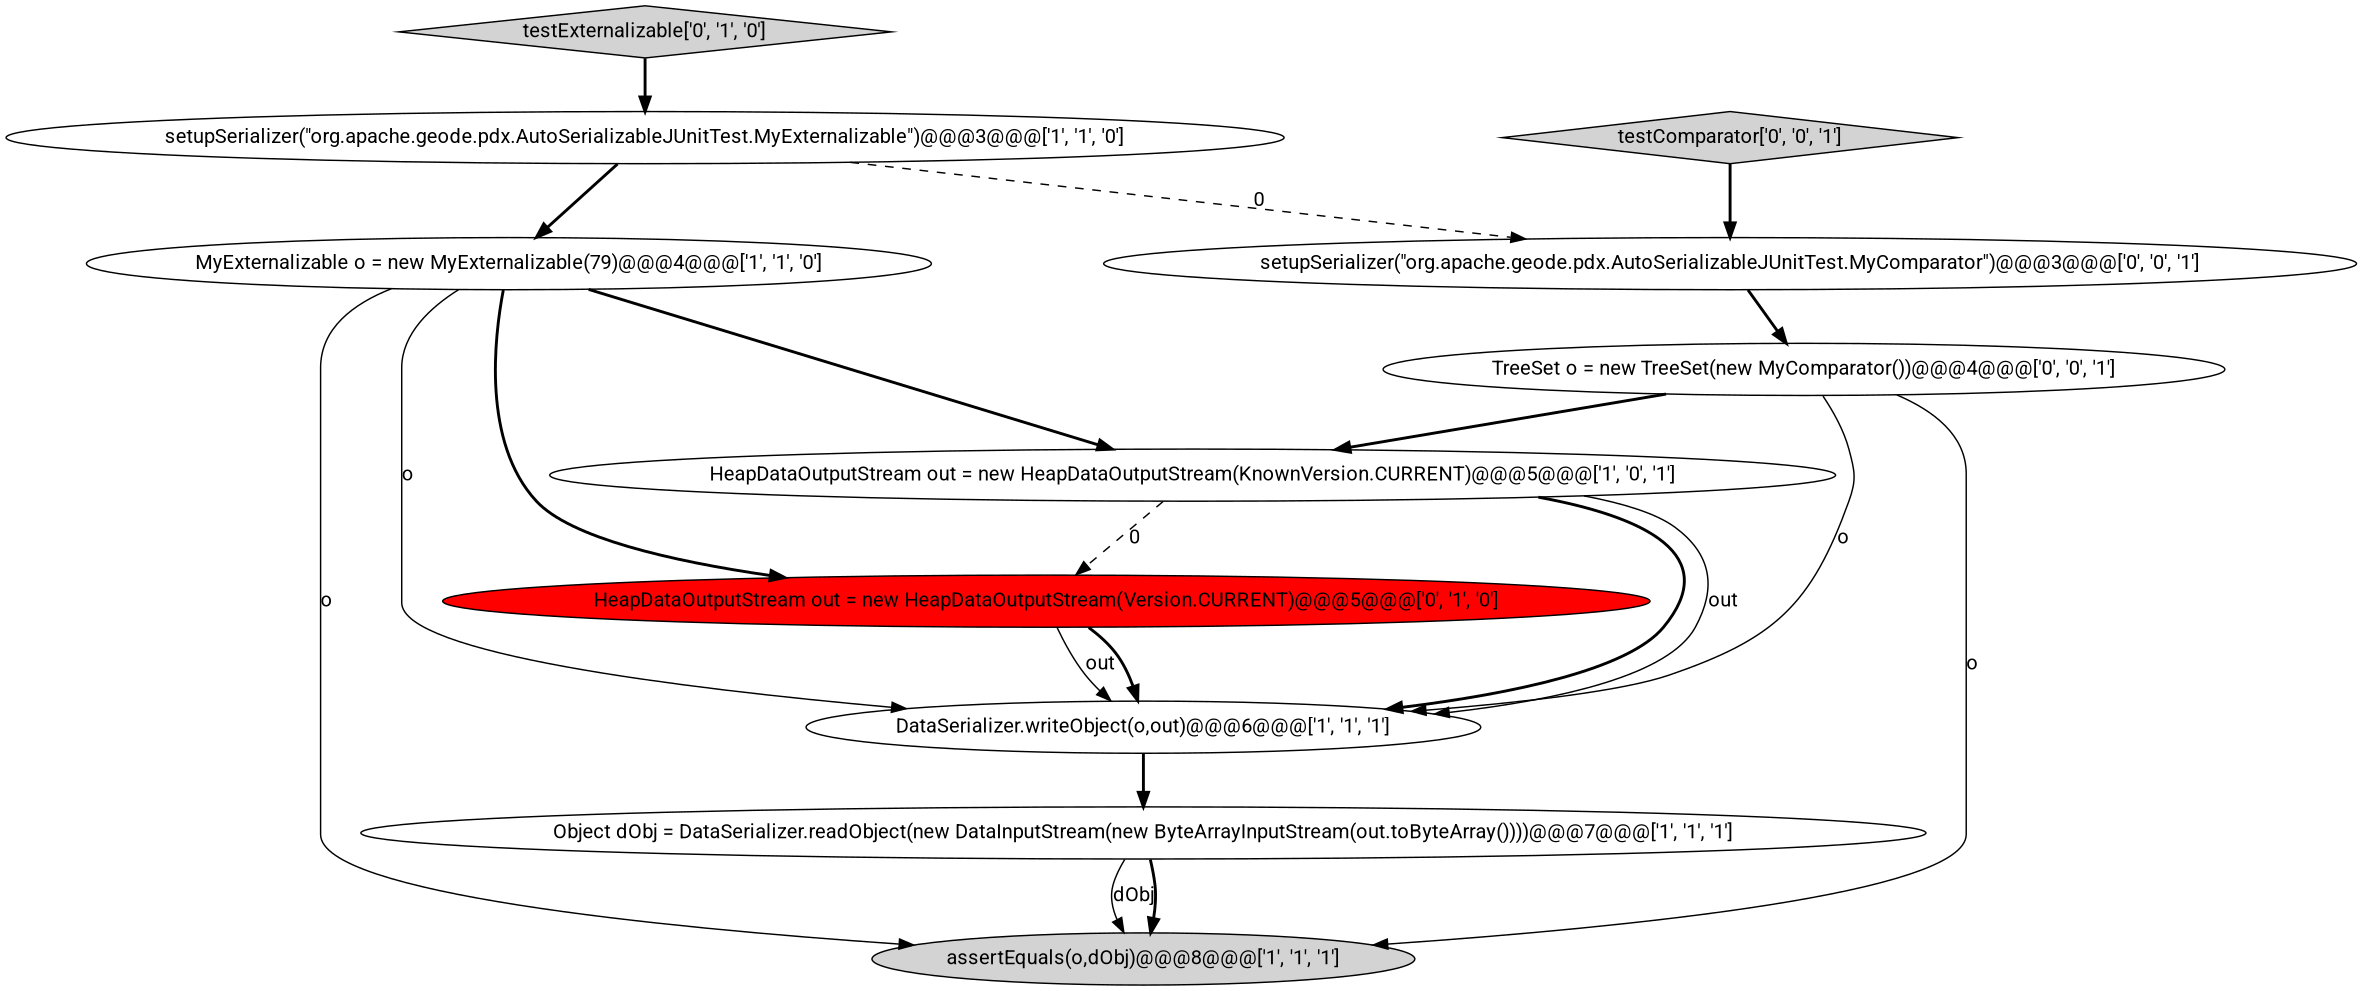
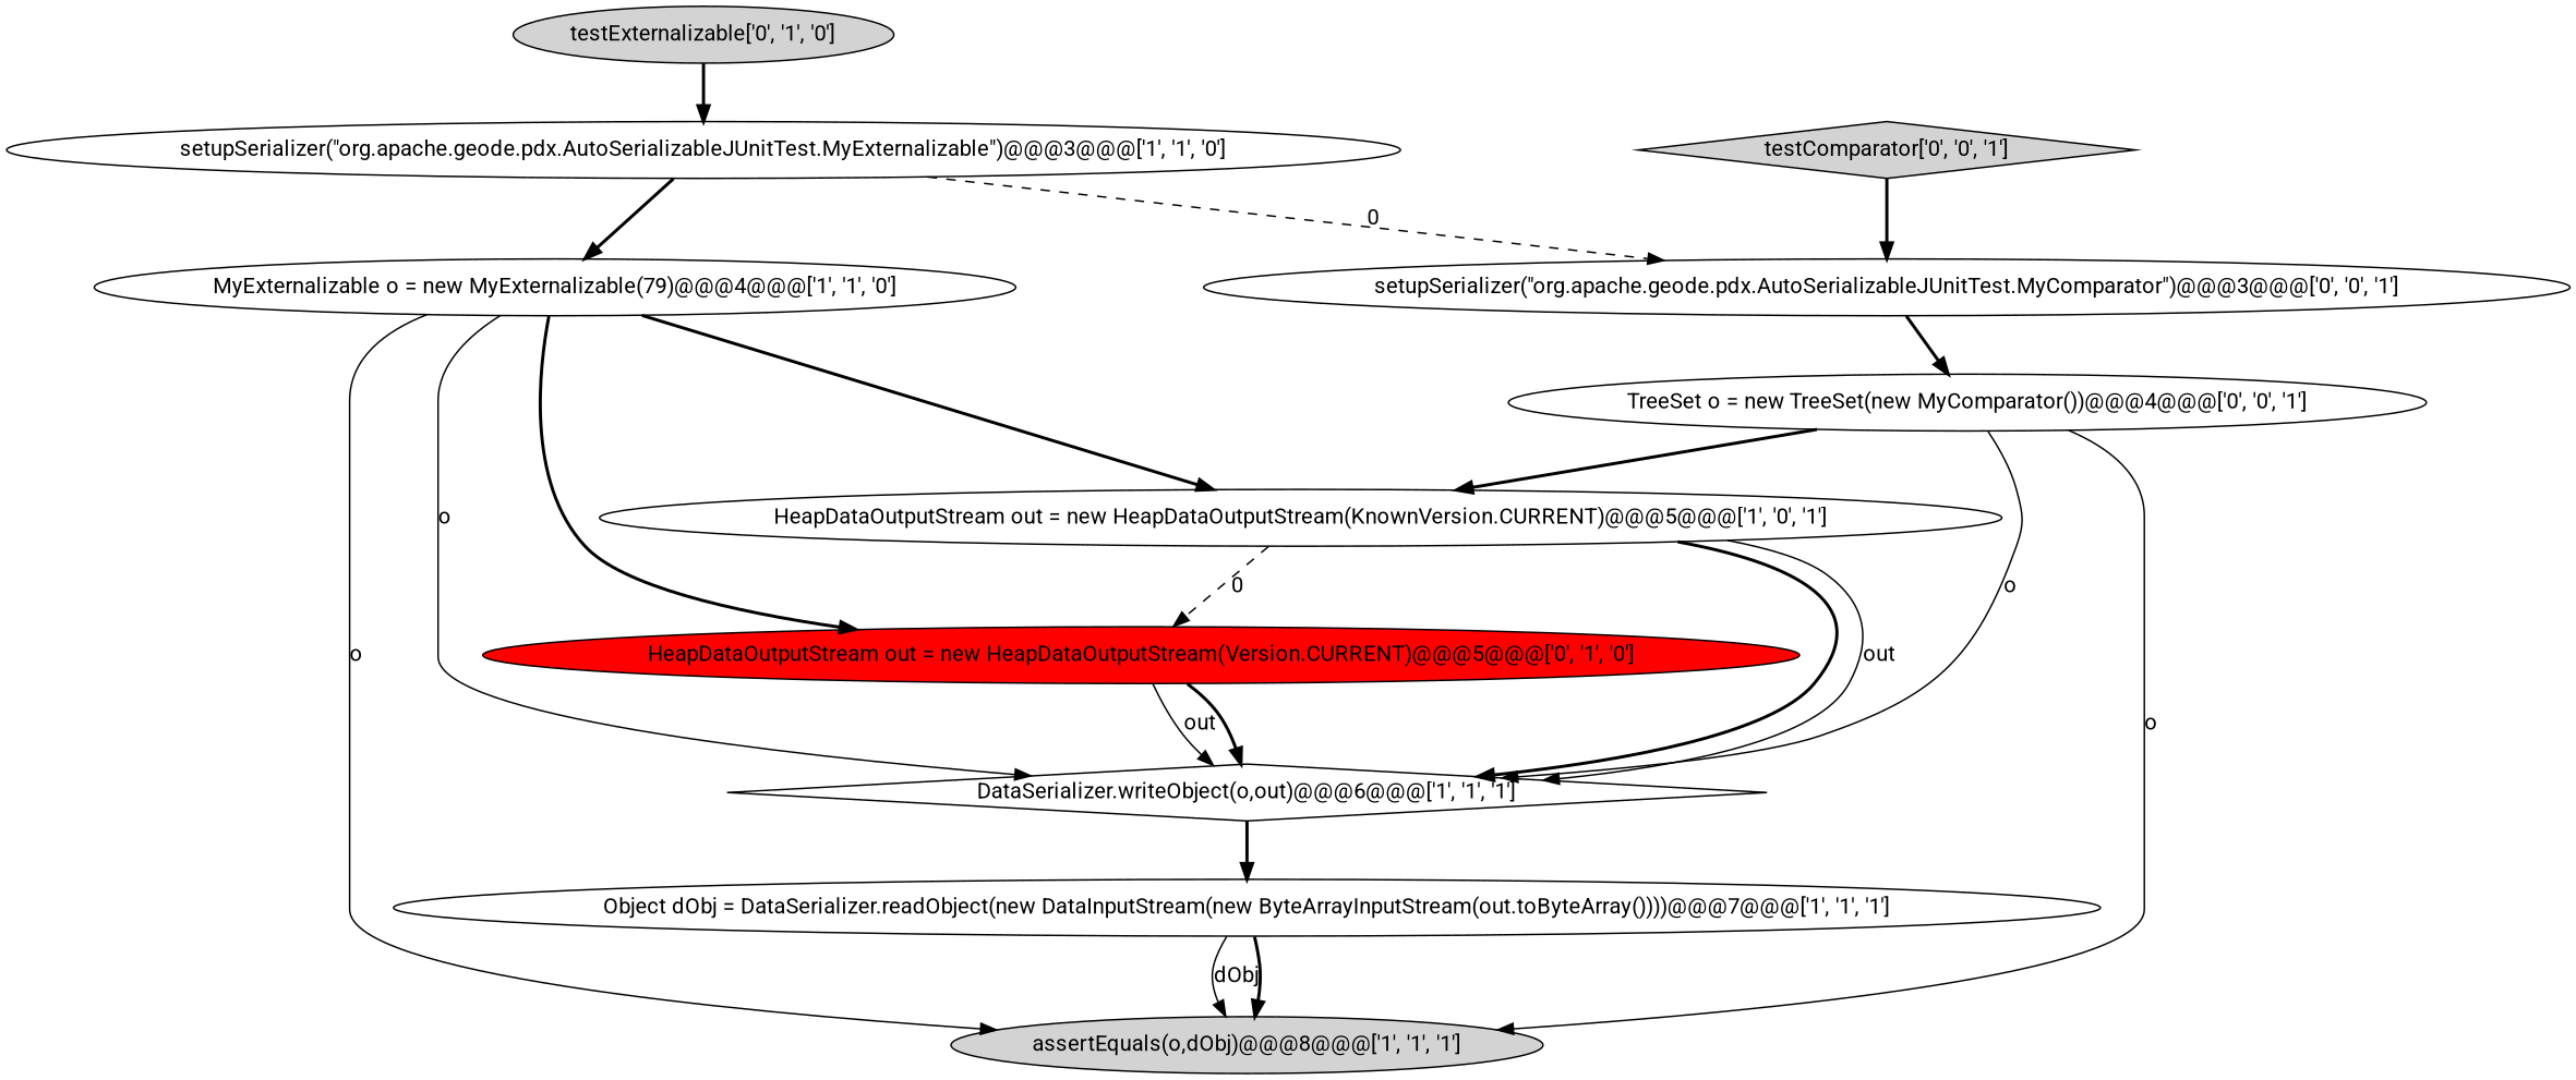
  digraph {
    fontname=Roboto
    node [fillcolor=white fontname=Roboto shape=ellipse style=filled]
    edge [fontname=Roboto style=bold]
    n1 [label="MyExternalizable o = new MyExternalizable(79)@@@4@@@['1', '1', '0']"]
    n2 [fillcolor=lightgray label="assertEquals(o,dObj)@@@8@@@['1', '1', '1']"]
    n3 [fillcolor=red label="HeapDataOutputStream out = new HeapDataOutputStream(Version.CURRENT)@@@5@@@['0', '1', '0']"]
-   n4 [label="DataSerializer.writeObject(o,out)@@@6@@@['1', '1', '1']"]
+   n4 [label="DataSerializer.writeObject(o,out)@@@6@@@['1', '1', '1']" shape=diamond]
    n5 [label="HeapDataOutputStream out = new HeapDataOutputStream(KnownVersion.CURRENT)@@@5@@@['1', '0', '1']"]
    n6 [label="Object dObj = DataSerializer.readObject(new DataInputStream(new ByteArrayInputStream(out.toByteArray())))@@@7@@@['1', '1', '1']"]
    n7 [label="setupSerializer(\"org.apache.geode.pdx.AutoSerializableJUnitTest.MyComparator\")@@@3@@@['0', '0', '1']"]
    n8 [label="TreeSet o = new TreeSet(new MyComparator())@@@4@@@['0', '0', '1']"]
-   n9 [fillcolor=lightgray label="testExternalizable['0', '1', '0']" shape=diamond]
+   n9 [fillcolor=lightgray label="testExternalizable['0', '1', '0']"]
    n10 [label="setupSerializer(\"org.apache.geode.pdx.AutoSerializableJUnitTest.MyExternalizable\")@@@3@@@['1', '1', '0']"]
    n11 [fillcolor=lightgray label="testComparator['0', '0', '1']" shape=diamond]
    n1 -> n2 [label=o style=solid]
    n1 -> n3
    n1 -> n4 [label=o style=solid]
    n1 -> n5
    n3 -> n4 [label=out style=solid]
    n3 -> n4
    n4 -> n6
    n5 -> n3 [label=0 style=dashed]
    n5 -> n4
    n5 -> n4 [label=out style=solid]
    n6 -> n2 [label=dObj style=solid]
    n6 -> n2
    n7 -> n8
    n8 -> n2 [label=o style=solid]
    n8 -> n4 [label=o style=solid]
    n8 -> n5
    n9 -> n10
    n10 -> n1
    n10 -> n7 [label=0 style=dashed]
    n11 -> n7
  }
